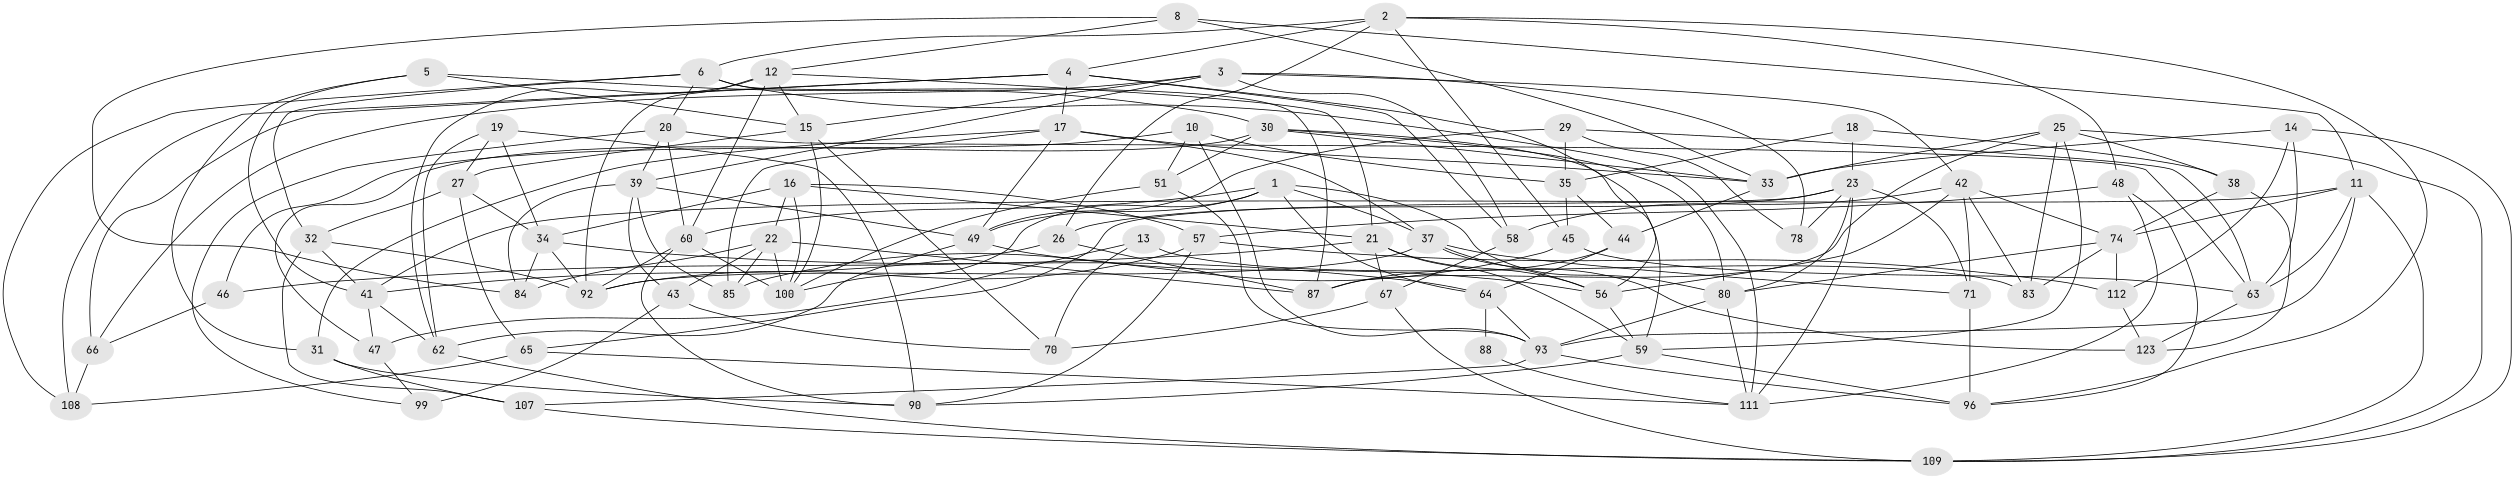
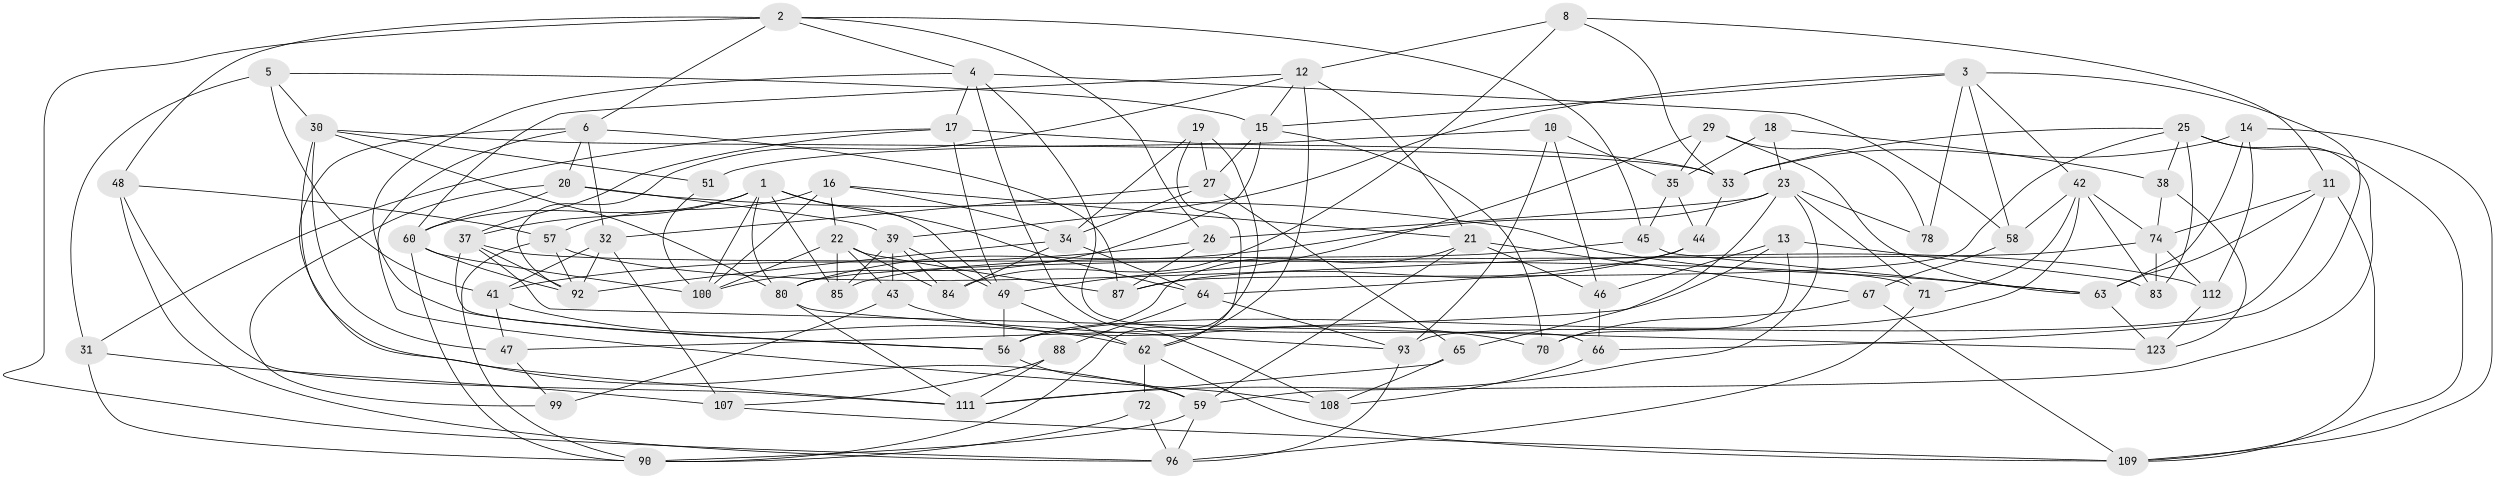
  graph {
    fontname="JetBrains Mono"
    node [color=gray90 fontname="JetBrains Mono" style=filled]
    edge [fontname="JetBrains Mono"]
    1 [super="+7"]
    37 [super="+61"]
    49 [super="+102"]
    60 [super="+81"]
    64 [super="+95"]
    80 [super="+113"]
    100 [super="+106"]
    56 [super="+75"]
    92 [super="+119"]
    71
    123
    62 [super="+120"]
    90 [super="+118"]
    93 [super="+94"]
    88
    111 [super="+115"]
    2 [super="+9"]
    4 [super="+116"]
    6 [super="+86"]
    26
    45
    48
    96 [super="+121"]
    58
    66
    17 [super="+114"]
    108
    20 [super="+82"]
    32 [super="+98"]
    87
    41 [super="+91"]
    63 [super="+105"]
    85
    57 [super="+68"]
    3 [super="+103"]
    15 [super="+24"]
    39 [super="+104"]
    42 [super="+69"]
    78
    70
    27 [super="+40"]
    84
    43 [super="+52"]
    74 [super="+76"]
    83
    67
    31
    33 [super="+53"]
    59 [super="+97"]
    5
    30 [super="+110"]
    51
    47
    107
    99
    11 [super="+73"]
    109 [super="+117"]
    8
    12 [super="+36"]
    21 [super="+79"]
    44
    35 [super="+77"]
    10
    46
    112
+   72
    13 [super="+28"]
    14
    34 [super="+55"]
    65
    16 [super="+50"]
    22 [super="+101"]
    18
    38
    23 [super="+54"]
    19
    25 [super="+122"]
    29
    1 -- 37
    1 -- 49
    1 -- 60
    1 -- 64
    1 -- 80
    1 -- 100
    37 -- 56
    37 -- 92
    37 -- 71
    37 -- 123
    49 -- 56
    49 -- 62
    60 -- 100
    60 -- 92
    60 -- 90
    64 -- 93
    64 -- 88 [weight=2]
    80 -- 93
    80 -- 111
    56 -- 59
    71 -- 96
    62 -- 109
+   62 -- 72
    93 -- 96
    88 -- 111
-   93 -- 107
+   88 -- 107
    2 -- 4
    2 -- 6
    2 -- 26
    2 -- 45
    2 -- 48
    2 -- 96
    4 -- 56
    4 -- 58
    4 -- 66
    4 -- 17
    4 -- 108
    6 -- 111
    6 -- 108
    6 -- 20
    6 -- 32
    6 -- 87
    26 -- 87
    26 -- 41
    45 -- 63
    45 -- 85
    48 -- 111
    48 -- 96
    48 -- 57
    58 -- 67
    66 -- 108
    17 -- 37
    17 -- 49
-   17 -- 85
+   1 -- 85
    17 -- 31
    17 -- 33
    20 -- 60
    20 -- 63
    20 -- 39
    20 -- 99
    32 -- 92
    32 -- 41
    32 -- 107
    41 -- 62
    41 -- 47
    63 -- 123
    57 -- 92
    57 -- 90
    57 -- 112
    3 -- 58
    3 -- 66
    3 -- 15
    3 -- 39
    3 -- 42
    3 -- 78
    15 -- 100
    15 -- 70
    15 -- 27
    39 -- 49
    39 -- 85
    39 -- 84
    39 -- 43
    42 -- 56
    42 -- 71
    42 -- 58
    42 -- 74
    42 -- 83
    27 -- 32 [weight=2]
    27 -- 34
    27 -- 65
    43 -- 70
    43 -- 99 [weight=2]
    74 -- 80
    74 -- 83
    74 -- 112
    67 -- 70
    67 -- 109
    31 -- 90
    31 -- 107
    33 -- 44
    59 -- 90
    59 -- 96
    5 -- 41
    5 -- 15
    5 -- 31
    5 -- 30
    30 -- 80
    30 -- 33
    30 -- 59
    30 -- 51
    30 -- 47
    51 -- 100
-   51 -- 93
    47 -- 99
    107 -- 109
    11 -- 93
-   11 -- 41
    11 -- 63
    11 -- 74
    11 -- 109
    8 -- 84
    8 -- 33
    8 -- 11
    8 -- 12
    12 -- 60
    12 -- 92
    12 -- 62
    12 -- 15
    12 -- 21
    21 -- 56
    21 -- 67
    21 -- 59
    21 -- 46
    44 -- 64
    44 -- 87
    35 -- 45
    35 -- 44
    10 -- 93
    10 -- 51
    10 -- 35
    10 -- 46
    46 -- 66
    112 -- 123
+   72 -- 90
+   72 -- 96
    13 -- 70
    13 -- 83
    13 -- 47
+   13 -- 46
    14 -- 63
    14 -- 33
    14 -- 109
    14 -- 112
    34 -- 64
    34 -- 92
    34 -- 84
    65 -- 111
    65 -- 108
    16 -- 100
    16 -- 57 [weight=2]
    16 -- 21
    16 -- 34
    16 -- 22
    22 -- 100
    22 -- 87
    22 -- 85
    22 -- 84
    22 -- 43
    18 -- 35 [weight=2]
    18 -- 38
    18 -- 23
    38 -- 123
    38 -- 74
    23 -- 80
    23 -- 71
    23 -- 111
    23 -- 26
    23 -- 78
    23 -- 65
    19 -- 62
    19 -- 90
    19 -- 27
    19 -- 34
    25 -- 87
    25 -- 83
    25 -- 33
    25 -- 59
    25 -- 109
    25 -- 38
    29 -- 49
    29 -- 63
    29 -- 78
    29 -- 35
  }
